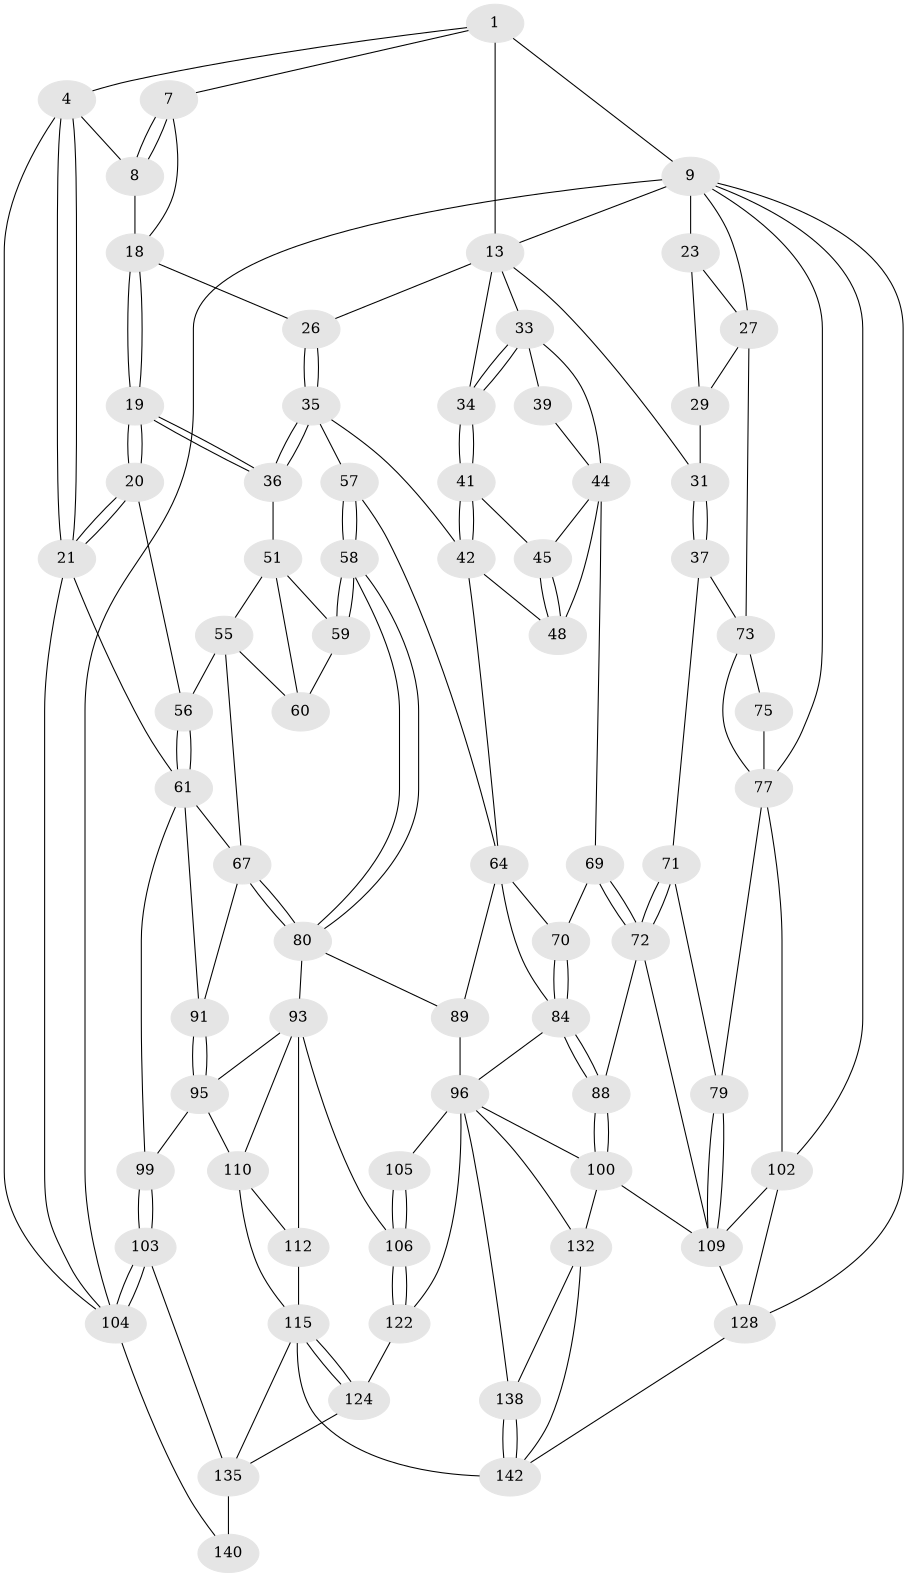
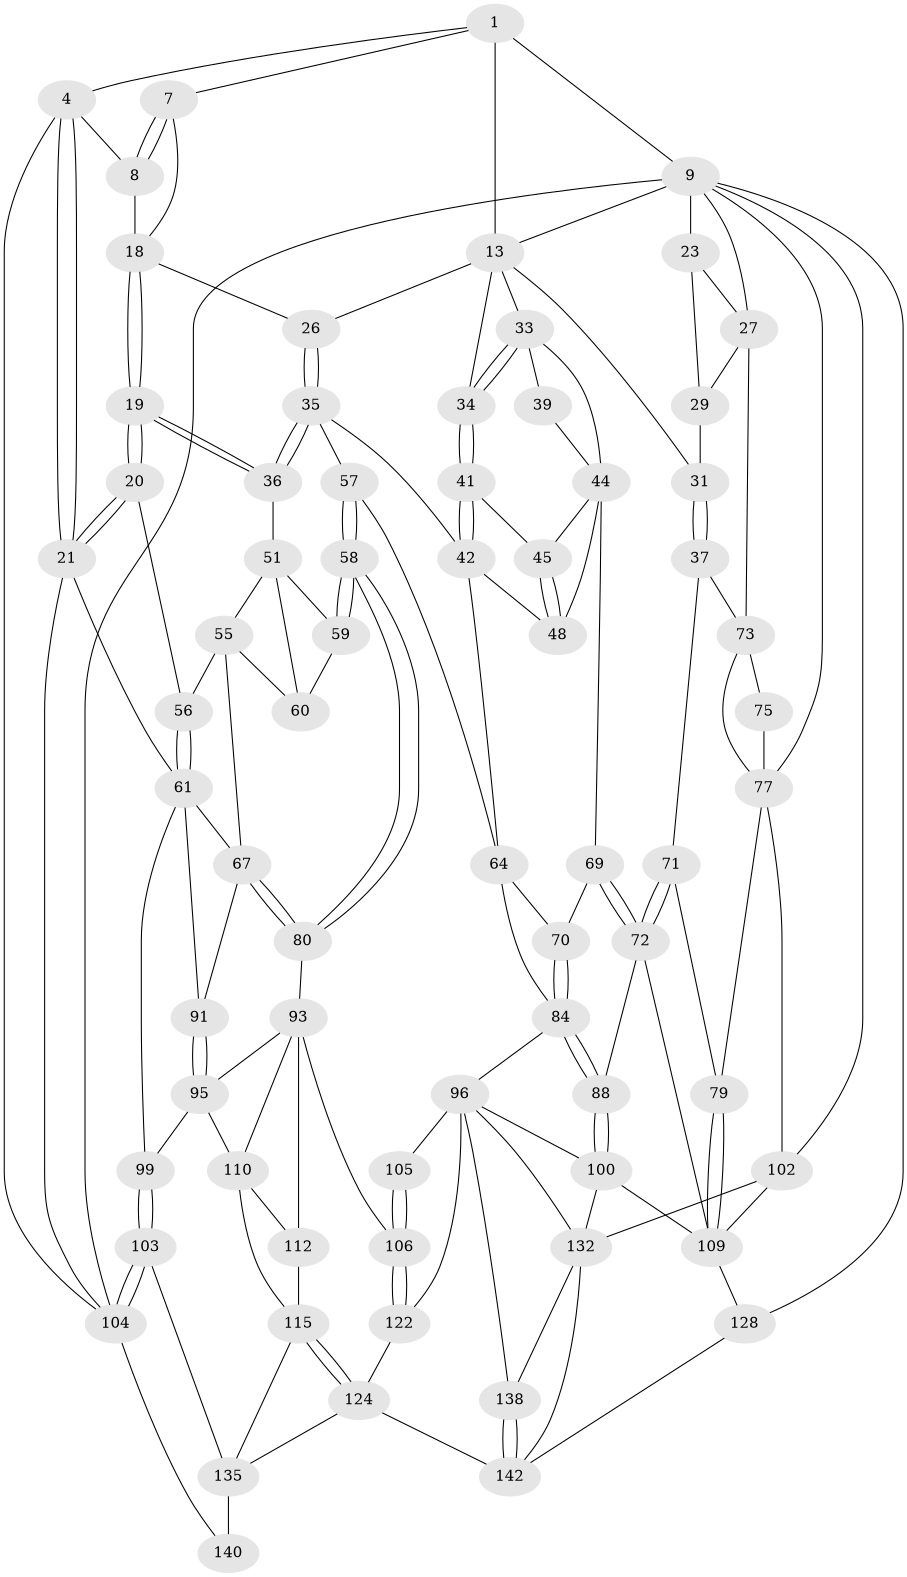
  graph {
    node [color=gray90 style=filled]
    1 [super="+2+6"]
    4 [super="+5"]
    7
    9 [super="+11+10"]
    13 [super="+14"]
    8
    21 [super="+63"]
    104 [super="+125"]
    18 [super="+22"]
    23 [super="+24"]
    27 [super="+50+28"]
    77 [super="+78+83"]
    102 [super="+108"]
    128 [super="+130"]
    26
    31
    33 [super="+40"]
    34
    61 [super="+62"]
    140
    19
    29 [super="+30"]
    73 [super="+76"]
    79
    109 [super="+120"]
    142 [super="+143"]
    35 [super="+43"]
    37 [super="+74+38"]
    39
    44 [super="+46"]
    41
    20 [super="+53"]
    36
    56
    51 [super="+54+52"]
    67 [super="+68"]
    91
    99
    42 [super="+49"]
    57
    75
    71
    45
    48
    69
    64 [super="+65"]
    58
    55 [super="+66"]
    59
    60
    72 [super="+87"]
    70
    84 [super="+85"]
-   89
    80 [super="+90"]
    93 [super="+94+107"]
    95 [super="+98"]
    103
    88
    96 [super="+97+101"]
    100 [super="+126"]
    106
    110 [super="+111"]
    112 [super="+114+113"]
    105
    122 [super="+123"]
    132 [super="+137"]
    138
    115 [super="+116"]
    124 [super="+141"]
    135 [super="+139+136"]
    1 -- 4
    1 -- 7
    1 -- 9
    1 -- 13 [weight=2]
    4 -- 8
    4 -- 21
    4 -- 21
    4 -- 104
    7 -- 8
    7 -- 8
    7 -- 18
    9 -- 13
    9 -- 104
    9 -- 23 [weight=2]
    9 -- 27
    9 -- 77
    9 -- 102
    9 -- 128
    13 -- 26
    13 -- 31
    13 -- 33
    13 -- 34
    8 -- 18
    21 -- 104
    21 -- 61
    104 -- 140
    18 -- 26
    18 -- 19
    18 -- 19
    23 -- 27
    23 -- 29
    27 -- 29 [weight=2]
    27 -- 73
    77 -- 102
    77 -- 79
-   102 -- 128
+   102 -- 132
    102 -- 109
    128 -- 142
    26 -- 35
    26 -- 35
    31 -- 37
    31 -- 37
    33 -- 34
    33 -- 34
    33 -- 39
    33 -- 44
    34 -- 41
    34 -- 41
    61 -- 67
    61 -- 91
    61 -- 99
    19 -- 20
    19 -- 20
    19 -- 36
    19 -- 36
    29 -- 31
    73 -- 77
    73 -- 75
    79 -- 109
    79 -- 109
    109 -- 128
    35 -- 36
    35 -- 36
    35 -- 42
    35 -- 57
    37 -- 73
    37 -- 71
    39 -- 44
    44 -- 45
    44 -- 48
    44 -- 69
    41 -- 42
    41 -- 42
    41 -- 45
    20 -- 21
    20 -- 21
    20 -- 56
    36 -- 51
    56 -- 61
    56 -- 61
    51 -- 55
    51 -- 59
    51 -- 60
    67 -- 91
    67 -- 80
    67 -- 80
    91 -- 95
    91 -- 95
    99 -- 103
    99 -- 103
    42 -- 48
    42 -- 64
    57 -- 64
    57 -- 58
    57 -- 58
    75 -- 77
    71 -- 79
    71 -- 72
    71 -- 72
    45 -- 48
    45 -- 48
    69 -- 72
    69 -- 72
    69 -- 70
    64 -- 70
    64 -- 84
-   64 -- 89
    58 -- 59
    58 -- 59
    58 -- 80
    58 -- 80
    55 -- 56
    55 -- 67
    55 -- 60
    59 -- 60
    72 -- 109
    72 -- 88
    70 -- 84
    70 -- 84
    84 -- 88
    84 -- 88
    84 -- 96
-   89 -- 96
-   80 -- 89
    80 -- 93
    93 -- 95
    93 -- 106
    93 -- 110
    93 -- 112
    95 -- 99
    95 -- 110
    103 -- 104
    103 -- 104
    103 -- 135
    88 -- 100
    88 -- 100
    96 -- 100
    96 -- 105 [weight=2]
    96 -- 122 [weight=2]
    96 -- 132
    96 -- 138
    100 -- 109 [weight=2]
    100 -- 132
    106 -- 122
    106 -- 122
    110 -- 112
    110 -- 115
    112 -- 115
    105 -- 106
    105 -- 106
    122 -- 124
    132 -- 142
    132 -- 138
    138 -- 142
    138 -- 142
    115 -- 124
    115 -- 124
    115 -- 135
-   115 -- 142
+   124 -- 142
    124 -- 135
    135 -- 140 [weight=2]
  }
